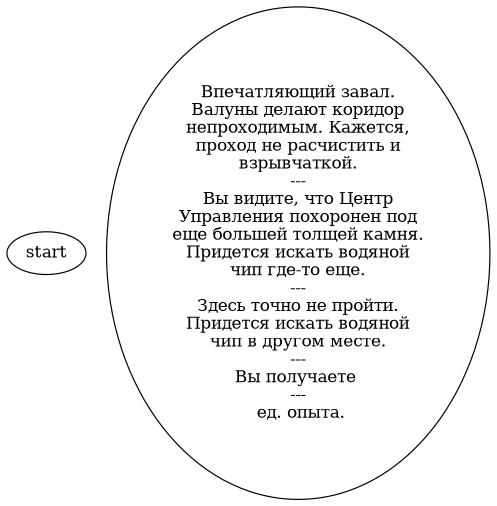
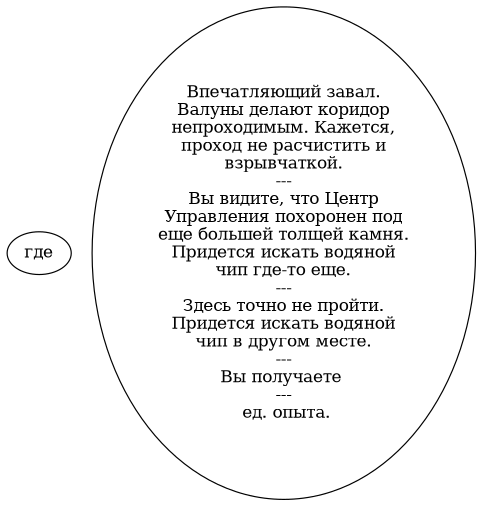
  digraph {
    node [color="#000000" fillcolor="#FFFFFF" style=filled]
-   start
+   start [label="где"]
    n2 [label="Впечатляющий завал.\nВалуны делают коридор\nнепроходимым. Кажется,\nпроход не расчистить и\nвзрывчаткой.\n---\nВы видите, что Центр\nУправления похоронен под\nеще большей толщей камня.\nПридется искать водяной\nчип где-то еще.\n---\nЗдесь точно не пройти.\nПридется искать водяной\nчип в другом месте.\n---\nВы получаете \n---\n ед. опыта."]
  }
